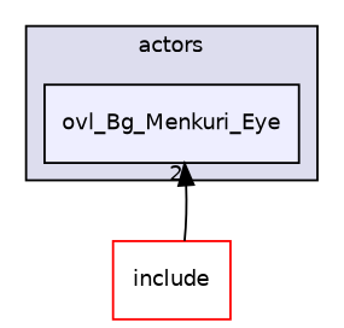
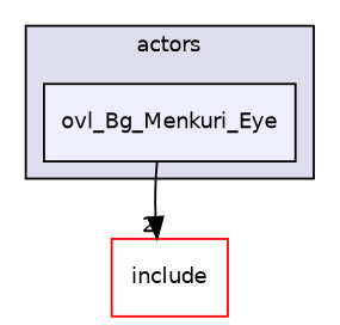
  digraph {
    compound=true
    node [fontname=Helvetica fontsize=10 shape=box style=filled]
    n1 [fillcolor="#eeeeff" label=ovl_Bg_Menkuri_Eye pencolor=black]
    n2 [color=red fillcolor=white label=include]
    subgraph cluster_1 {
      bgcolor="#ddddee"
      fontname=Helvetica
      fontsize=10
      label=actors
      pencolor=black
      n1
    }
-   n2 -> n1 [headlabel=2 labeldistance=1.5 labelfontname=Helvetica labelfontsize=10]
+   n1 -> n2 [headlabel=2 labeldistance=1.5 labelfontname=Helvetica labelfontsize=10]
  }
